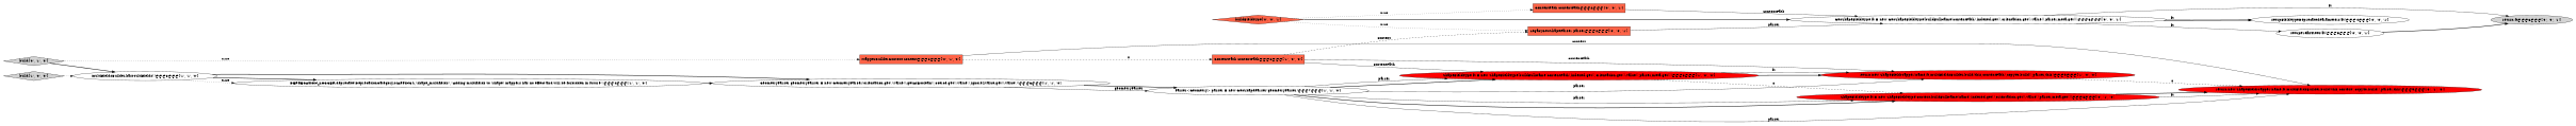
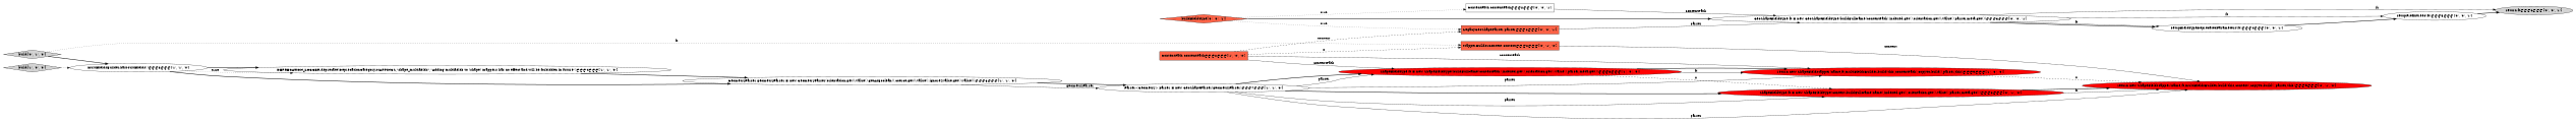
  digraph {
    rankdir=LR
    node [fillcolor=white shape=ellipse style=filled]
    edge [style=solid]
    n1 [fillcolor=tomato label="LegacyGeoShapeParser parser@@@2@@@['0', '0', '1']" shape=box]
    n2 [label="GeoShapeFieldType ft = new GeoShapeFieldType(buildFullName(contentPath),indexed.get(),orientation.get().value(),parser,meta.get())@@@3@@@['0', '0', '1']"]
    n3 [fillcolor=lightgray label="return ft@@@6@@@['0', '0', '1']"]
    n4 [label="setupFieldTypeDeprecatedParameters(ft)@@@4@@@['0', '0', '1']"]
    n5 [label="setupPrefixTrees(ft)@@@5@@@['0', '0', '1']"]
    n6 [fillcolor=tomato label="buildFieldType['0', '0', '1']" shape=diamond]
-   n7 [fillcolor=tomato label="ContentPath contentPath@@@2@@@['0', '0', '1']" shape=box]
+   n7 [label="ContentPath contentPath@@@2@@@['0', '0', '1']" shape=box]
    n8 [fillcolor=red label="return new ShapeFieldMapper(name,ft,multiFieldsBuilder.build(this,contentPath),copyTo.build(),parser,this)@@@9@@@['1', '0', '0']"]
    n9 [fillcolor=red label="return new ShapeFieldMapper(name,ft,multiFieldsBuilder.build(this,context),copyTo.build(),parser,this)@@@9@@@['0', '1', '0']"]
    n10 [fillcolor=lightgray label="build['1', '0', '0']" shape=diamond]
    n11 [label="multiFieldsBuilder.hasMultiFields()@@@3@@@['1', '1', '0']"]
    n12 [label="GeometryParser geometryParser = new GeometryParser(orientation.get().value().getAsBoolean(),coerce.get().value(),ignoreZValue.get().value())@@@6@@@['1', '1', '0']"]
    n13 [label="DEPRECATION_LOGGER.deprecate(DeprecationCategory.MAPPINGS,\"shape_multifields\",\"Adding multifields to (shape( mappers has no effect and will be forbidden in future\")@@@4@@@['1', '1', '0']"]
    n14 [fillcolor=tomato label="ContentPath contentPath@@@2@@@['1', '0', '0']" shape=box]
    n15 [fillcolor=red label="ShapeFieldType ft = new ShapeFieldType(buildFullName(contentPath),indexed.get(),orientation.get().value(),parser,meta.get())@@@8@@@['1', '0', '0']"]
    n16 [fillcolor=tomato label="MapperBuilderContext context@@@2@@@['0', '1', '0']" shape=box]
    n17 [label="Parser<Geometry> parser = new GeoShapeParser(geometryParser)@@@7@@@['1', '1', '0']"]
    n18 [fillcolor=red label="ShapeFieldType ft = new ShapeFieldType(context.buildFullName(name),indexed.get(),orientation.get().value(),parser,meta.get())@@@8@@@['0', '1', '0']"]
    n19 [fillcolor=lightgray label="build['0', '1', '0']" shape=diamond]
    n1 -> n2 [label=parser]
    n2 -> n3 [label=ft]
    n2 -> n4 [label=ft]
    n2 -> n4 [style=bold]
    n2 -> n5 [label=ft]
+   n4 -> n5 [style=bold]
    n5 -> n3 [style=bold]
    n6 -> n1 [label=true style=dotted]
    n6 -> n2 [style=bold]
    n6 -> n7 [label=true style=dotted]
    n7 -> n2 [label=contentPath]
    n8 -> n9 [label=0 style=dashed]
    n10 -> n11 [style=dotted]
    n11 -> n12 [style=bold]
    n11 -> n13 [style=bold]
    n11 -> n13 [label=true style=dotted]
    n12 -> n17 [label=geometryParser]
    n12 -> n17 [style=bold]
    n13 -> n12 [style=bold]
    n14 -> n1 [label=context style=dashed]
    n14 -> n8 [label=contentPath]
    n14 -> n15 [label=contentPath]
-   n16 -> n14 [label=0 style=dashed]
+   n14 -> n16 [label=0 style=dashed]
    n15 -> n8 [style=bold]
    n15 -> n8 [label=ft]
    n15 -> n18 [label=0 style=dashed]
    n16 -> n9 [label=context]
    n17 -> n8 [label=parser]
    n17 -> n9 [label=parser]
    n17 -> n15 [style=bold]
    n17 -> n15 [label=parser]
    n17 -> n18 [label=parser]
    n17 -> n18 [style=bold]
    n18 -> n9 [label=ft]
    n18 -> n9 [style=bold]
    n19 -> n11 [style=bold]
-   n19 -> n16 [label=true style=dotted]
+   n19 -> n16 [label=ft style=dotted]
  }
